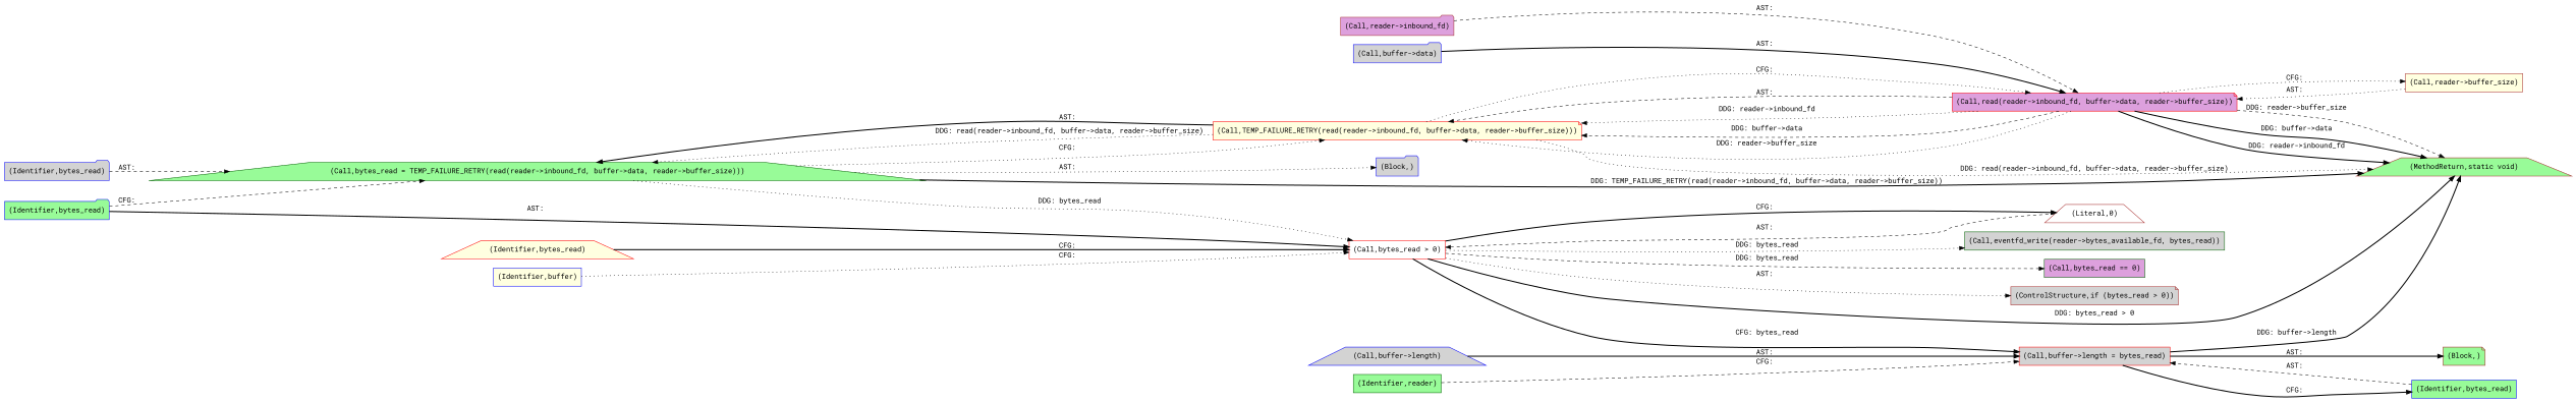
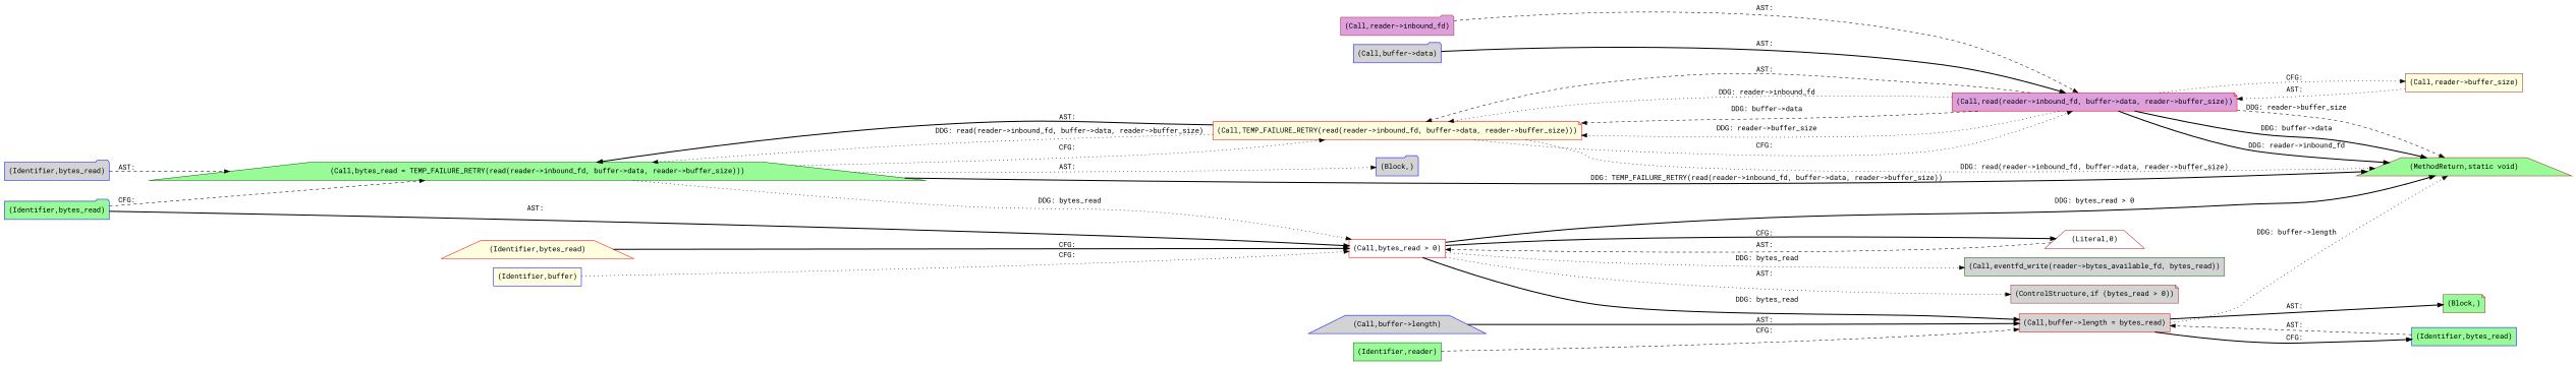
  digraph {
    fontname="Roboto Mono"
    rankdir=LR
    node [color=blue fillcolor=lightgrey fontname="Roboto Mono" shape=box style=filled]
    edge [fontname="Roboto Mono" style=bold]
    n1 [color=red label="(Call,buffer->length = bytes_read)"]
    n2 [color=brown fillcolor=palegreen label="(MethodReturn,static void)" shape=trapezium]
    n3 [fillcolor=palegreen label="(Identifier,bytes_read)"]
    n4 [color=brown fillcolor=palegreen label="(Block,)" shape=note]
    n5 [color=red fillcolor=white label="(Call,bytes_read > 0)"]
    n6 [color=brown fillcolor=white label="(Literal,0)" shape=trapezium]
    n7 [color=darkgreen label="(Call,eventfd_write(reader->bytes_available_fd, bytes_read))"]
-   n8 [color=darkgreen fillcolor=plum label="(Call,bytes_read == 0)"]
    n9 [color=brown label="(ControlStructure,if (bytes_read > 0))" shape=note]
    n10 [color=darkgreen fillcolor=palegreen label="(Call,bytes_read = TEMP_FAILURE_RETRY(read(reader->inbound_fd, buffer->data, reader->buffer_size)))" shape=trapezium]
    n11 [color=red fillcolor=lightyellow label="(Call,TEMP_FAILURE_RETRY(read(reader->inbound_fd, buffer->data, reader->buffer_size)))" shape=note]
    n12 [label="(Block,)" shape=folder]
    n13 [color=red fillcolor=plum label="(Call,read(reader->inbound_fd, buffer->data, reader->buffer_size))" shape=note]
    n14 [color=brown fillcolor=lightyellow label="(Call,reader->buffer_size)"]
    n15 [color=red fillcolor=lightyellow label="(Identifier,bytes_read)" shape=trapezium]
    n16 [label="(Identifier,bytes_read)" shape=folder]
    n17 [fillcolor=palegreen label="(Identifier,bytes_read)" shape=folder]
    n18 [label="(Call,buffer->length)" shape=trapezium]
    n19 [color=brown fillcolor=plum label="(Call,reader->inbound_fd)" shape=folder]
    n20 [fillcolor=lightyellow label="(Identifier,buffer)"]
    n21 [label="(Call,buffer->data)" shape=folder]
    n22 [color=darkgreen fillcolor=palegreen label="(Identifier,reader)"]
-   n1 -> n2 [label="DDG: buffer->length"]
+   n1 -> n2 [label="DDG: buffer->length" style=dotted]
    n1 -> n3 [label="CFG: "]
    n1 -> n4 [label="AST: "]
    n3 -> n1 [label="AST: " style=dashed]
-   n5 -> n1 [label="CFG: bytes_read"]
+   n5 -> n1 [label="DDG: bytes_read"]
    n5 -> n2 [label="DDG: bytes_read > 0"]
    n5 -> n6 [label="CFG: "]
    n5 -> n7 [label="DDG: bytes_read" style=dotted]
-   n5 -> n8 [label="DDG: bytes_read" style=dashed]
    n5 -> n9 [label="AST: " style=dotted]
    n6 -> n5 [label="AST: " style=dashed]
    n10 -> n2 [label="DDG: TEMP_FAILURE_RETRY(read(reader->inbound_fd, buffer->data, reader->buffer_size))"]
    n10 -> n5 [label="DDG: bytes_read" style=dotted]
    n10 -> n11 [label="CFG: " style=dotted]
    n10 -> n12 [label="AST: " style=dotted]
    n11 -> n2 [label="DDG: read(reader->inbound_fd, buffer->data, reader->buffer_size)" style=dotted]
    n11 -> n10 [label="AST: "]
    n11 -> n10 [label="DDG: read(reader->inbound_fd, buffer->data, reader->buffer_size)" style=dotted]
    n11 -> n13 [label="CFG: " style=dotted]
    n13 -> n2 [label="DDG: reader->inbound_fd"]
    n13 -> n2 [label="DDG: reader->buffer_size" style=dashed]
    n13 -> n2 [label="DDG: buffer->data"]
    n13 -> n11 [label="AST: " style=dashed]
    n13 -> n11 [label="DDG: reader->inbound_fd" style=dotted]
    n13 -> n11 [label="DDG: buffer->data" style=dashed]
    n13 -> n11 [label="DDG: reader->buffer_size" style=dotted]
    n13 -> n14 [label="CFG: " style=dotted]
    n14 -> n13 [label="AST: " style=dotted]
    n15 -> n5 [label="CFG: "]
    n16 -> n10 [label="AST: " style=dashed]
    n17 -> n5 [label="AST: "]
    n17 -> n10 [label="CFG: " style=dashed]
    n18 -> n1 [label="AST: "]
    n19 -> n13 [label="AST: " style=dashed]
    n20 -> n5 [label="CFG: " style=dotted]
    n21 -> n13 [label="AST: "]
    n22 -> n1 [label="CFG: " style=dashed]
  }
